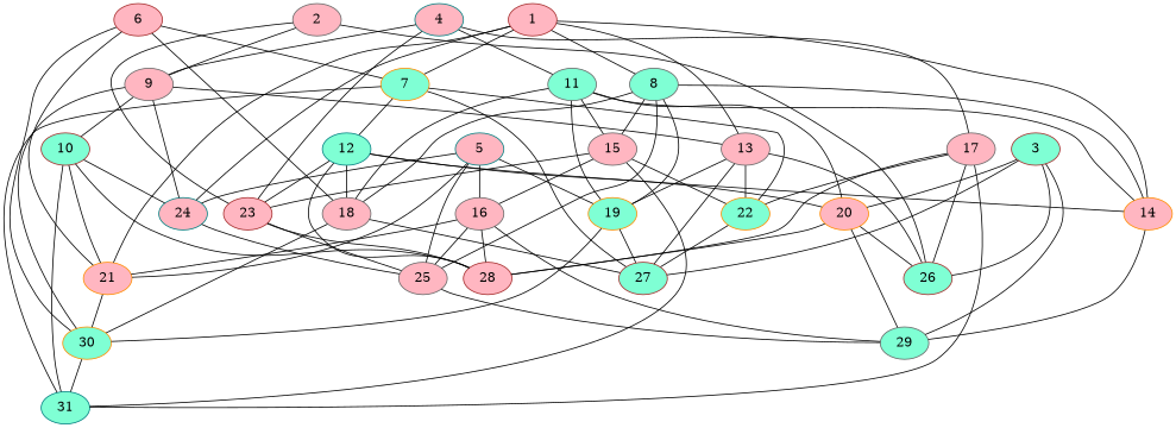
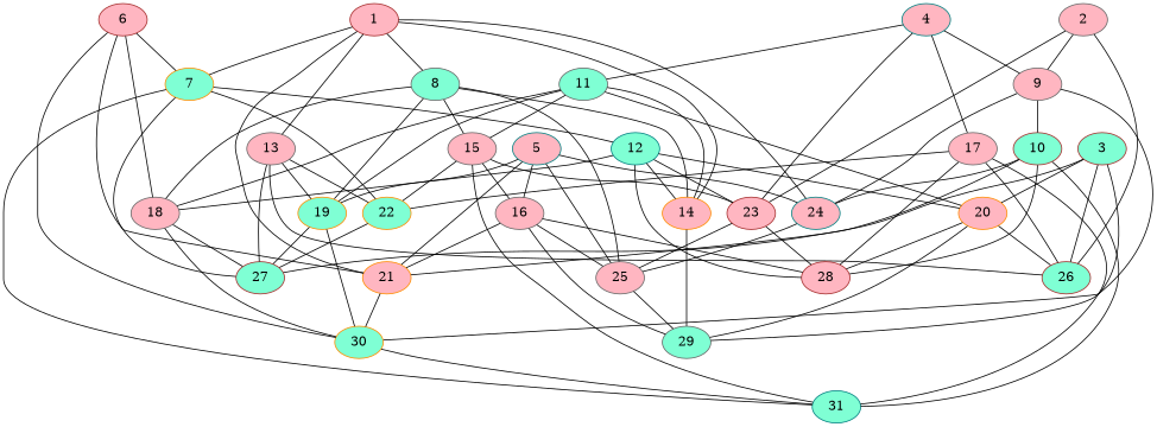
  graph {
    node [color=gray40 fillcolor=lightpink style=filled]
    edge [weight=1.0]
    1 [color=brown]
    7 [color=darkorange fillcolor=aquamarine]
    8 [fillcolor=aquamarine]
    13
    14 [color=darkorange]
    21 [color=darkorange]
    24 [color=teal]
    27 [color=brown fillcolor=aquamarine]
    12 [color=teal fillcolor=aquamarine]
    22 [color=darkorange fillcolor=aquamarine]
    31 [color=teal fillcolor=aquamarine]
    19 [color=darkorange fillcolor=aquamarine]
    25
    18
    15
    26 [color=brown fillcolor=aquamarine]
    29 [fillcolor=aquamarine]
    30 [color=darkorange fillcolor=aquamarine]
    2
    9
    23 [color=brown]
    10 [color=brown fillcolor=aquamarine]
    28 [color=brown]
    3 [color=brown fillcolor=aquamarine]
    20 [color=darkorange]
    4 [color=teal]
    11 [fillcolor=aquamarine]
    17
    5 [color=teal]
    16
    6 [color=brown]
    1 -- 7
    1 -- 8
    1 -- 13
    1 -- 14
    1 -- 21
    1 -- 24
    7 -- 27
    7 -- 12
    7 -- 22
    7 -- 31
    8 -- 14
    8 -- 19
    8 -- 25
    8 -- 18
    8 -- 15
    13 -- 27
    13 -- 22
    13 -- 19
    13 -- 26
    14 -- 29 [weight=2.0]
    21 -- 30
    24 -- 25
    12 -- 14
    12 -- 18
    12 -- 23
    12 -- 28
    12 -- 20
    22 -- 27
    19 -- 27
    19 -- 30
    25 -- 29
    18 -- 27
    18 -- 30
    15 -- 22
    15 -- 31
    15 -- 23
    15 -- 16
    30 -- 31
    2 -- 26 [weight=2.0]
    2 -- 9
    2 -- 23
-   9 -- 13
    9 -- 24
    9 -- 30
    9 -- 10
    23 -- 25
    23 -- 28
    10 -- 21
    10 -- 24
    10 -- 31 [weight=2.0]
    10 -- 28
    3 -- 27
    3 -- 26
    3 -- 29
    3 -- 20
    20 -- 26
    20 -- 29
    20 -- 28
    4 -- 9
    4 -- 23
    4 -- 11
    4 -- 17
    11 -- 14
    11 -- 19
    11 -- 18
    11 -- 15
    11 -- 20
    17 -- 22 [weight=2.0]
    17 -- 31
    17 -- 26
    17 -- 28
    5 -- 21
    5 -- 24 [weight=2.0]
    5 -- 19
    5 -- 25
    5 -- 16
    16 -- 21
    16 -- 25
    16 -- 29
    16 -- 28
    6 -- 7
    6 -- 21
    6 -- 18
    6 -- 30
  }
